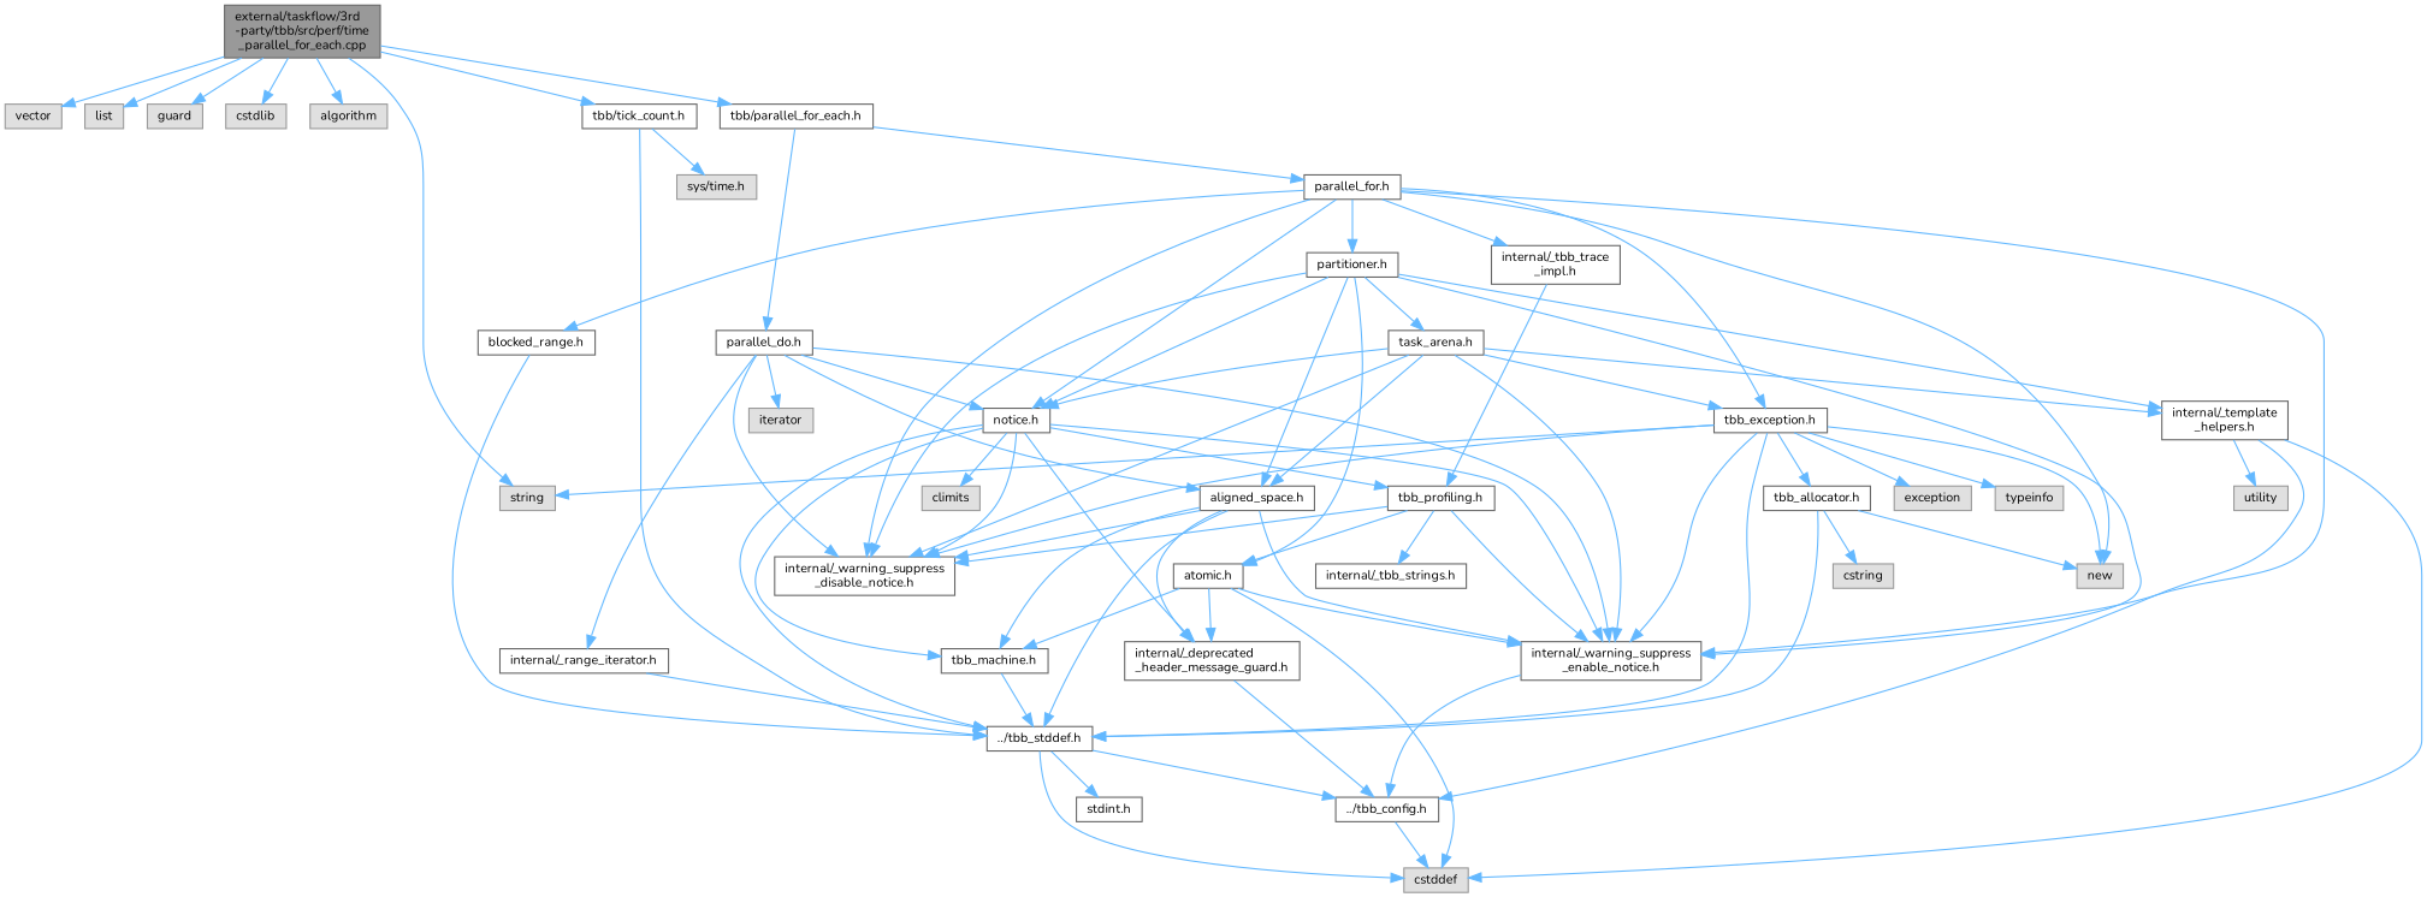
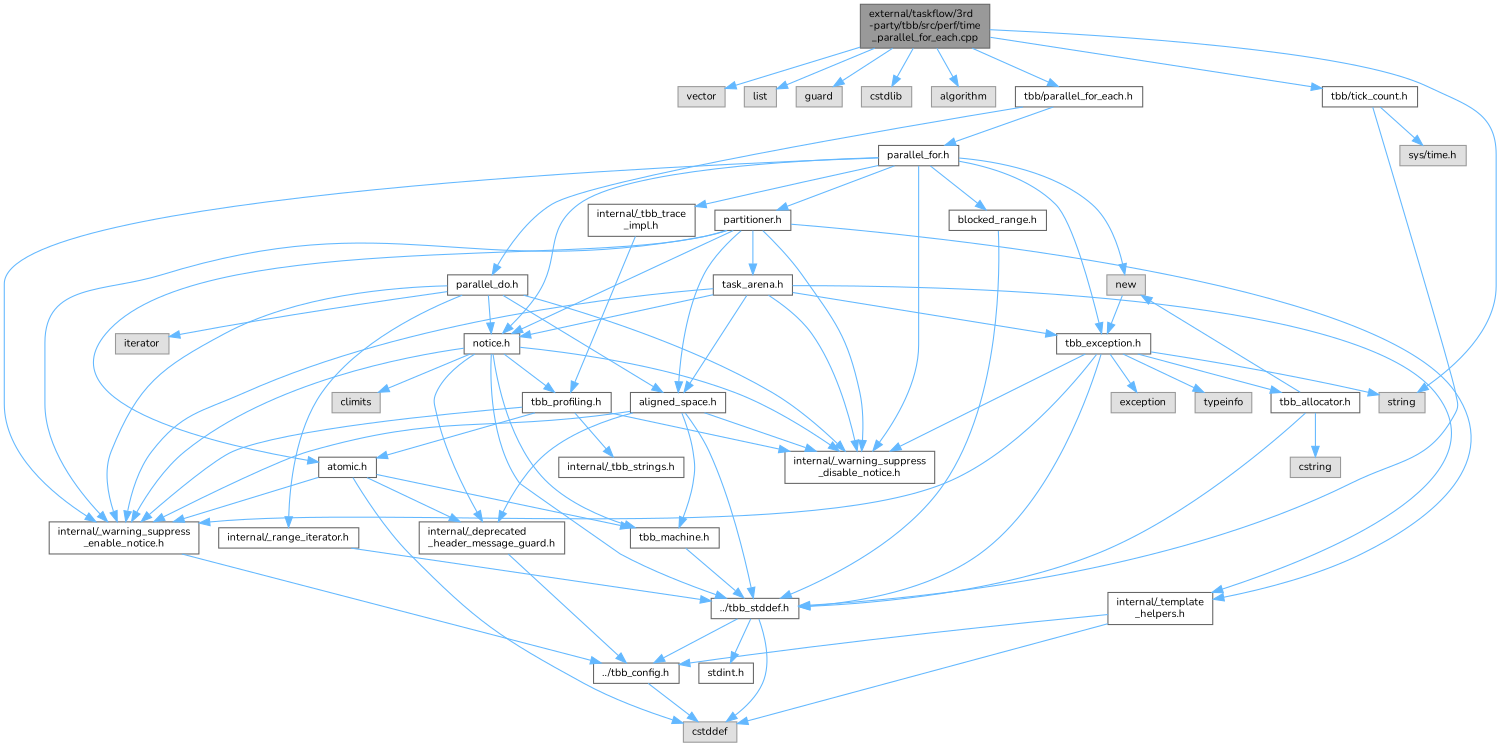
  digraph {
    fontname=Nunito
    node [color=grey40 fillcolor=white fontname=Nunito fontsize=10 shape=box style=filled]
    edge [color=steelblue1 fontname=Nunito fontsize=10 labelfontname=Helvetica labelfontsize=10 style=solid]
    n1 [color=gray40 fillcolor=grey60 fontcolor=black height=0.2 label="external/taskflow/3rd\l-party/tbb/src/perf/time\l_parallel_for_each.cpp" width=0.4]
    n2 [color=grey60 fillcolor="#E0E0E0" height=0.2 label=vector width=0.4]
    n3 [color=grey60 fillcolor="#E0E0E0" height=0.2 label=list width=0.4]
    n4 [color=grey60 fillcolor="#E0E0E0" height=0.2 label=guard width=0.4]
    n5 [color=grey60 fillcolor="#E0E0E0" height=0.2 label=cstdlib width=0.4]
    n6 [color=grey60 fillcolor="#E0E0E0" height=0.2 label=algorithm width=0.4]
    n7 [color=grey60 fillcolor="#E0E0E0" height=0.2 label=string width=0.4]
    n8 [height=0.2 label="tbb/parallel_for_each.h" width=0.4]
    n9 [height=0.2 label="tbb/tick_count.h" width=0.4]
    n10 [height=0.2 label="parallel_do.h" width=0.4]
    n11 [height=0.2 label="parallel_for.h" width=0.4]
    n12 [height=0.2 label="../tbb_stddef.h" width=0.4]
    n13 [color=grey60 fillcolor="#E0E0E0" height=0.2 label="sys/time.h" width=0.4]
    n14 [height=0.2 label="internal/_warning_suppress\l_enable_notice.h" width=0.4]
    n15 [height=0.2 label="internal/_range_iterator.h" width=0.4]
    n16 [height=0.2 label="notice.h" width=0.4]
    n17 [height=0.2 label="internal/_warning_suppress\l_disable_notice.h" width=0.4]
    n18 [height=0.2 label="aligned_space.h" width=0.4]
    n19 [color=grey60 fillcolor="#E0E0E0" height=0.2 label=iterator width=0.4]
    n20 [color=grey60 fillcolor="#E0E0E0" height=0.2 label=new width=0.4]
    n21 [height=0.2 label="partitioner.h" width=0.4]
    n22 [height=0.2 label="tbb_exception.h" width=0.4]
    n23 [height=0.2 label="blocked_range.h" width=0.4]
    n24 [height=0.2 label="internal/_tbb_trace\l_impl.h" width=0.4]
    n25 [height=0.2 label="../tbb_config.h" width=0.4]
    n26 [height=0.2 label="internal/_template\l_helpers.h" width=0.4]
    n27 [color=grey60 fillcolor="#E0E0E0" height=0.2 label=cstddef width=0.4]
-   n28 [color=grey60 fillcolor="#E0E0E0" height=0.2 label=utility width=0.4]
    n29 [height=0.2 label="internal/_deprecated\l_header_message_guard.h" width=0.4]
    n30 [height=0.2 label="tbb_machine.h" width=0.4]
    n31 [height=0.2 label="tbb_profiling.h" width=0.4]
    n32 [color=grey60 fillcolor="#E0E0E0" height=0.2 label=climits width=0.4]
    n33 [height=0.2 label="stdint.h" width=0.4]
    n34 [height=0.2 label="internal/_tbb_strings.h" width=0.4]
    n35 [height=0.2 label="atomic.h" width=0.4]
    n36 [height=0.2 label="task_arena.h" width=0.4]
    n37 [color=grey60 fillcolor="#E0E0E0" height=0.2 label=exception width=0.4]
    n38 [height=0.2 label="tbb_allocator.h" width=0.4]
    n39 [color=grey60 fillcolor="#E0E0E0" height=0.2 label=typeinfo width=0.4]
    n40 [color=grey60 fillcolor="#E0E0E0" height=0.2 label=cstring width=0.4]
    n1 -> n2
    n1 -> n3
    n1 -> n4
    n1 -> n5
    n1 -> n6
    n1 -> n7
    n1 -> n8
    n1 -> n9
    n8 -> n10
    n8 -> n11
    n9 -> n12
    n9 -> n13
    n10 -> n14
    n10 -> n15
    n10 -> n16
    n10 -> n17
    n10 -> n18
    n10 -> n19
    n11 -> n14
    n11 -> n16
    n11 -> n17
    n11 -> n20
    n11 -> n21
    n11 -> n22
    n11 -> n23
    n11 -> n24
    n12 -> n25
    n12 -> n27
    n12 -> n33
    n14 -> n25
    n15 -> n12
    n16 -> n12
    n16 -> n14
    n16 -> n17
    n16 -> n29
    n16 -> n30
    n16 -> n31
    n16 -> n32
    n18 -> n12
    n18 -> n14
    n18 -> n17
    n18 -> n29
    n18 -> n30
    n21 -> n14
    n21 -> n16
    n21 -> n17
    n21 -> n18
    n21 -> n26
    n21 -> n35
    n21 -> n36
    n22 -> n7
    n22 -> n12
    n22 -> n14
    n22 -> n17
-   n22 -> n20
+   n20 -> n22
    n22 -> n37
    n22 -> n38
    n22 -> n39
    n23 -> n12
    n24 -> n31
    n25 -> n27
    n26 -> n25
    n26 -> n27
-   n26 -> n28
    n29 -> n25
    n30 -> n12
    n31 -> n14
    n31 -> n17
    n31 -> n34
    n31 -> n35
    n35 -> n14
    n35 -> n27
    n35 -> n29
    n35 -> n30
    n36 -> n14
    n36 -> n16
    n36 -> n17
    n36 -> n18
    n36 -> n22
    n36 -> n26
    n38 -> n12
    n38 -> n20
    n38 -> n40
  }
